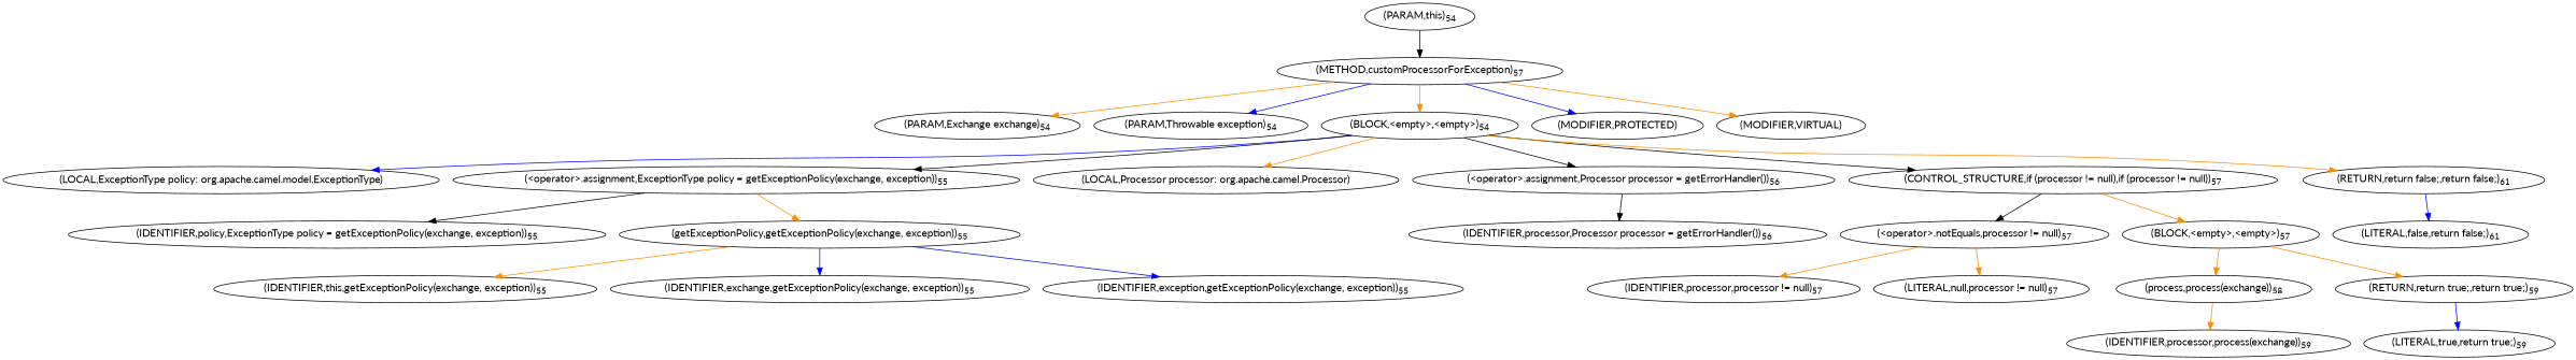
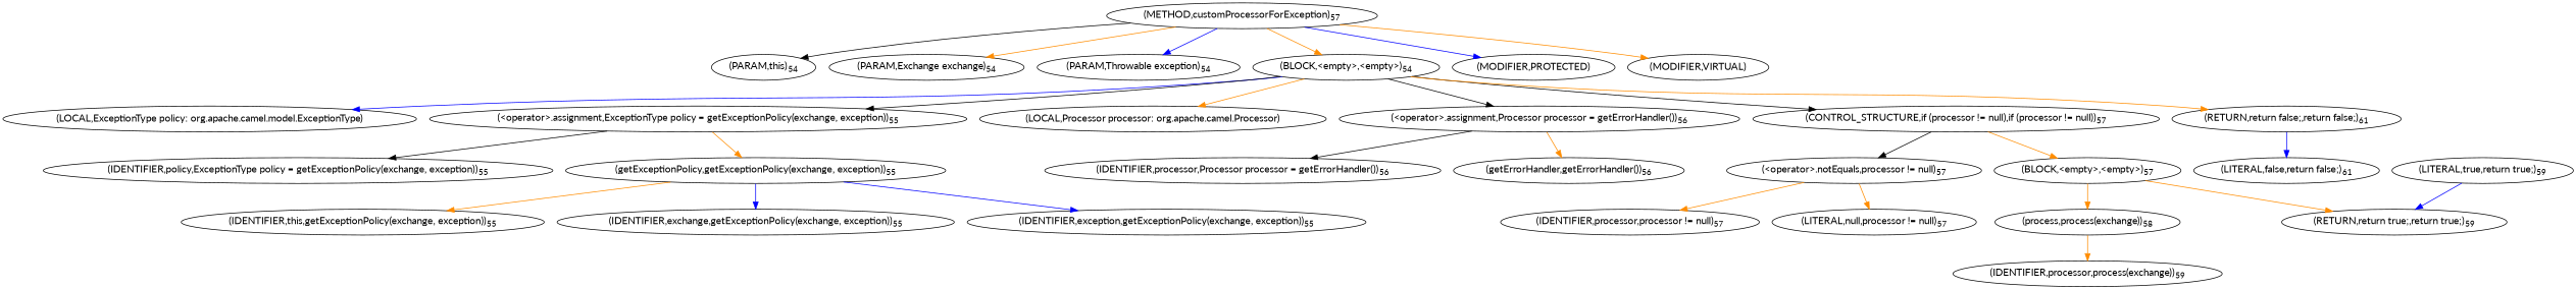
  digraph {
    fontname=Lato
    node [fontname=Lato]
    edge [color=darkorange fontname=Lato]
    n1 [label=<(METHOD,customProcessorForException)<SUB>57</SUB>>]
    n2 [label=<(PARAM,this)<SUB>54</SUB>>]
    n3 [label=<(PARAM,Exchange exchange)<SUB>54</SUB>>]
    n4 [label=<(PARAM,Throwable exception)<SUB>54</SUB>>]
    n5 [label=<(BLOCK,&lt;empty&gt;,&lt;empty&gt;)<SUB>54</SUB>>]
    n6 [label=<(MODIFIER,PROTECTED)>]
    n7 [label=<(MODIFIER,VIRTUAL)>]
    n8 [label=<(LOCAL,ExceptionType policy: org.apache.camel.model.ExceptionType)>]
    n9 [label=<(&lt;operator&gt;.assignment,ExceptionType policy = getExceptionPolicy(exchange, exception))<SUB>55</SUB>>]
    n10 [label=<(LOCAL,Processor processor: org.apache.camel.Processor)>]
    n11 [label=<(&lt;operator&gt;.assignment,Processor processor = getErrorHandler())<SUB>56</SUB>>]
    n12 [label=<(CONTROL_STRUCTURE,if (processor != null),if (processor != null))<SUB>57</SUB>>]
    n13 [label=<(RETURN,return false;,return false;)<SUB>61</SUB>>]
    n14 [label=<(IDENTIFIER,policy,ExceptionType policy = getExceptionPolicy(exchange, exception))<SUB>55</SUB>>]
    n15 [label=<(getExceptionPolicy,getExceptionPolicy(exchange, exception))<SUB>55</SUB>>]
    n16 [label=<(IDENTIFIER,processor,Processor processor = getErrorHandler())<SUB>56</SUB>>]
+   n17 [label=<(getErrorHandler,getErrorHandler())<SUB>56</SUB>>]
    n18 [label=<(&lt;operator&gt;.notEquals,processor != null)<SUB>57</SUB>>]
    n19 [label=<(BLOCK,&lt;empty&gt;,&lt;empty&gt;)<SUB>57</SUB>>]
    n20 [label=<(LITERAL,false,return false;)<SUB>61</SUB>>]
    n21 [label=<(IDENTIFIER,this,getExceptionPolicy(exchange, exception))<SUB>55</SUB>>]
    n22 [label=<(IDENTIFIER,exchange,getExceptionPolicy(exchange, exception))<SUB>55</SUB>>]
    n23 [label=<(IDENTIFIER,exception,getExceptionPolicy(exchange, exception))<SUB>55</SUB>>]
    n24 [label=<(IDENTIFIER,processor,processor != null)<SUB>57</SUB>>]
    n25 [label=<(LITERAL,null,processor != null)<SUB>57</SUB>>]
    n26 [label=<(process,process(exchange))<SUB>58</SUB>>]
    n27 [label=<(RETURN,return true;,return true;)<SUB>59</SUB>>]
    n28 [label=<(IDENTIFIER,processor,process(exchange))<SUB>59</SUB>>]
    n29 [label=<(LITERAL,true,return true;)<SUB>59</SUB>>]
-   n2 -> n1 [color=black]
+   n1 -> n2 [color=black]
    n1 -> n3
    n1 -> n4 [color=blue]
    n1 -> n5
    n1 -> n6 [color=blue]
    n1 -> n7
    n5 -> n8 [color=blue]
    n5 -> n9 [color=black]
    n5 -> n10
    n5 -> n11 [color=black]
    n5 -> n12 [color=black]
    n5 -> n13
    n9 -> n14 [color=black]
    n9 -> n15
    n11 -> n16 [color=black]
+   n11 -> n17
    n12 -> n18 [color=black]
    n12 -> n19
    n13 -> n20 [color=blue]
    n15 -> n21
    n15 -> n22 [color=blue]
    n15 -> n23 [color=blue]
    n18 -> n24
    n18 -> n25
    n19 -> n26
    n19 -> n27
    n26 -> n28
-   n27 -> n29 [color=blue]
+   n29 -> n27 [color=blue]
  }
